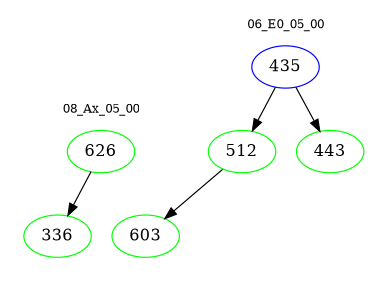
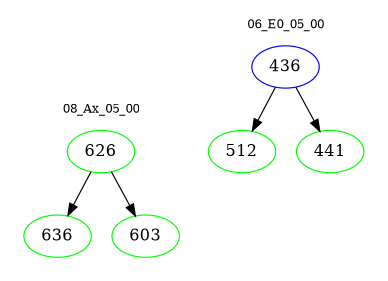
  digraph {
    node [color=green]
    edge [color=black]
    n1 [label=626]
    n2 [label=603]
-   n3 [label=336]
-   n4 [color=blue label=435]
+   n3 [label=636]
+   n4 [color=blue label=436]
    n5 [label=512]
-   n6 [label=443]
+   n6 [label=441]
    subgraph cluster_1 {
      color=white
      fontsize=10
      label="08_Ax_05_00"
      n1
      n2
      n3
    }
    subgraph cluster_2 {
      color=white
      fontsize=10
      label="06_E0_05_00"
      n4
      n5
      n6
    }
-   n5 -> n2
+   n1 -> n2
    n1 -> n3
    n4 -> n5
    n4 -> n6
  }
